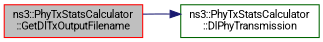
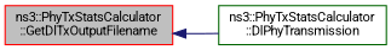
  digraph {
    rankdir=LR
    fontname=Roboto
    node [fontname=Roboto fontsize=10 shape=record style=filled]
    n1 [color=red fillcolor=grey75 fontcolor=black height=0.2 label="ns3::PhyTxStatsCalculator\l::GetDlTxOutputFilename" width=0.4]
    n2 [color=darkgreen fillcolor=white height=0.2 label="ns3::PhyTxStatsCalculator\l::DlPhyTransmission" width=0.4]
-   n2 -> n1 [color=midnightblue dir=back fontname=Roboto fontsize=10 labelfontname=Helvetica labelfontsize=10 style=solid]
+   n1 -> n2 [color=midnightblue dir=back fontname=Roboto fontsize=10 labelfontname=Helvetica labelfontsize=10 style=solid]
  }
